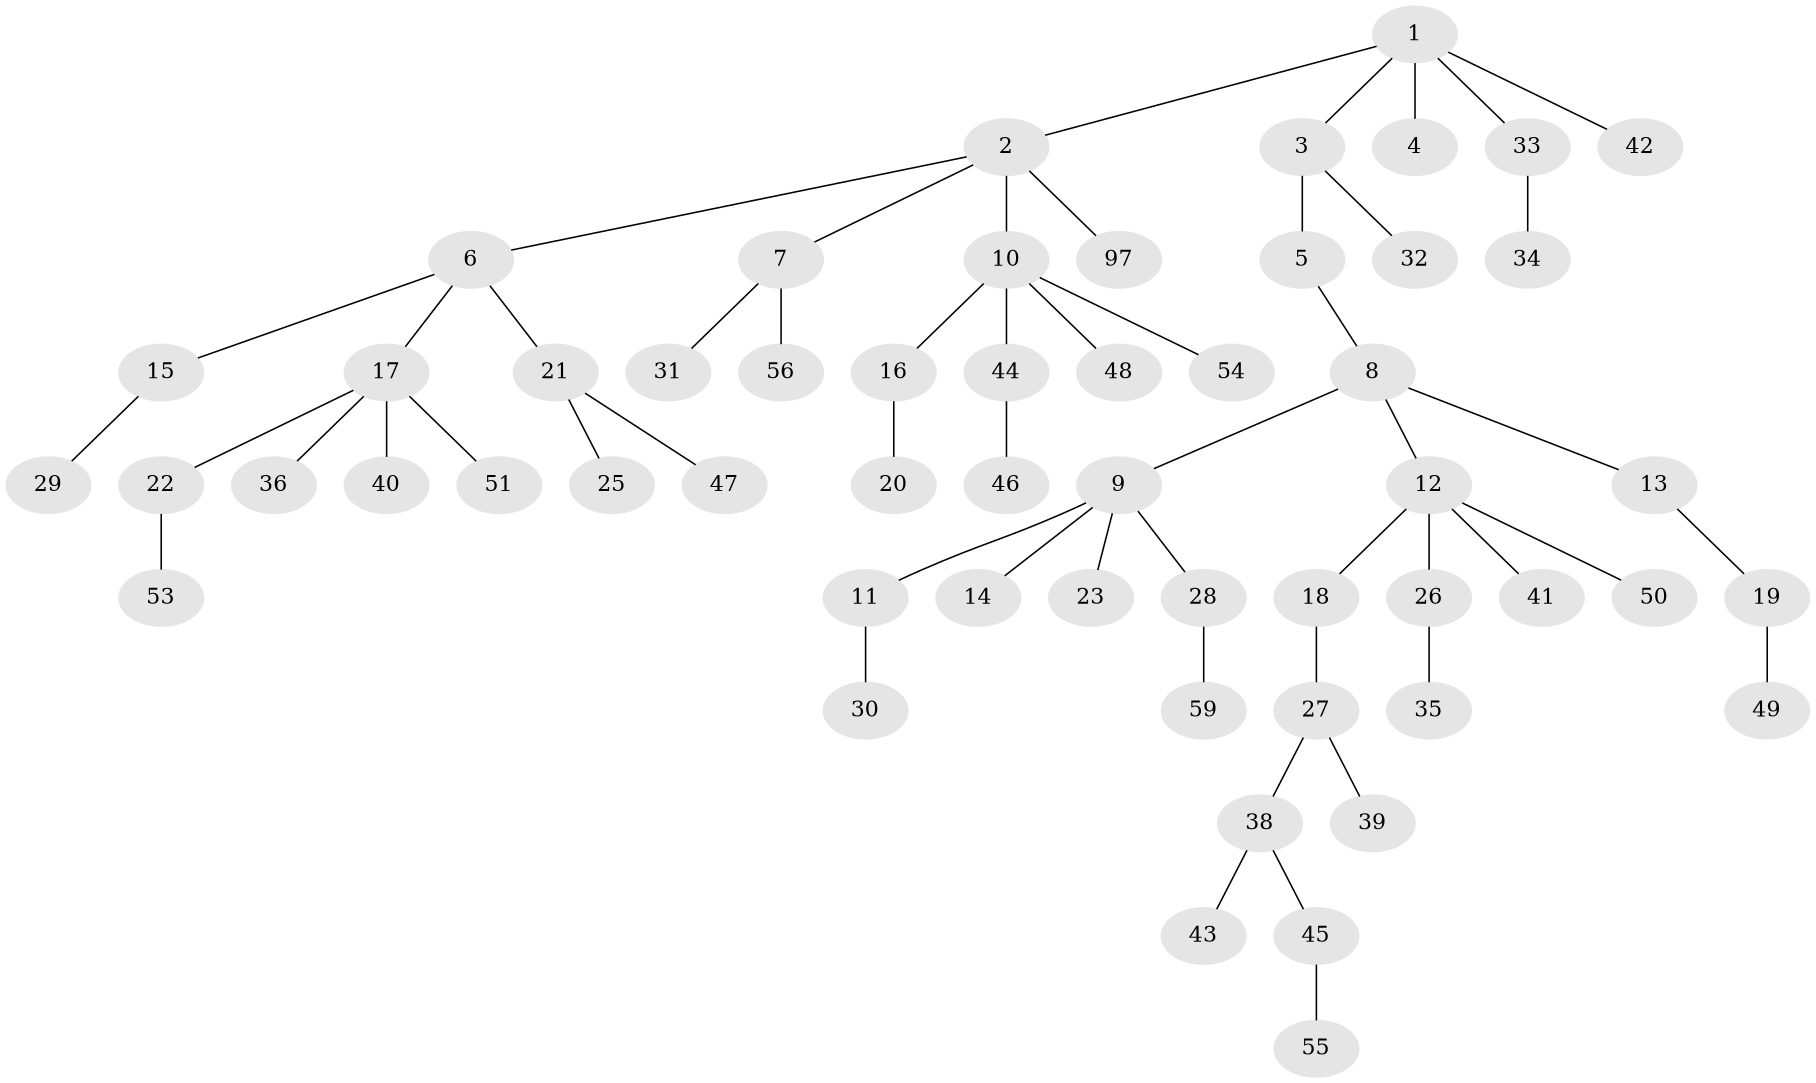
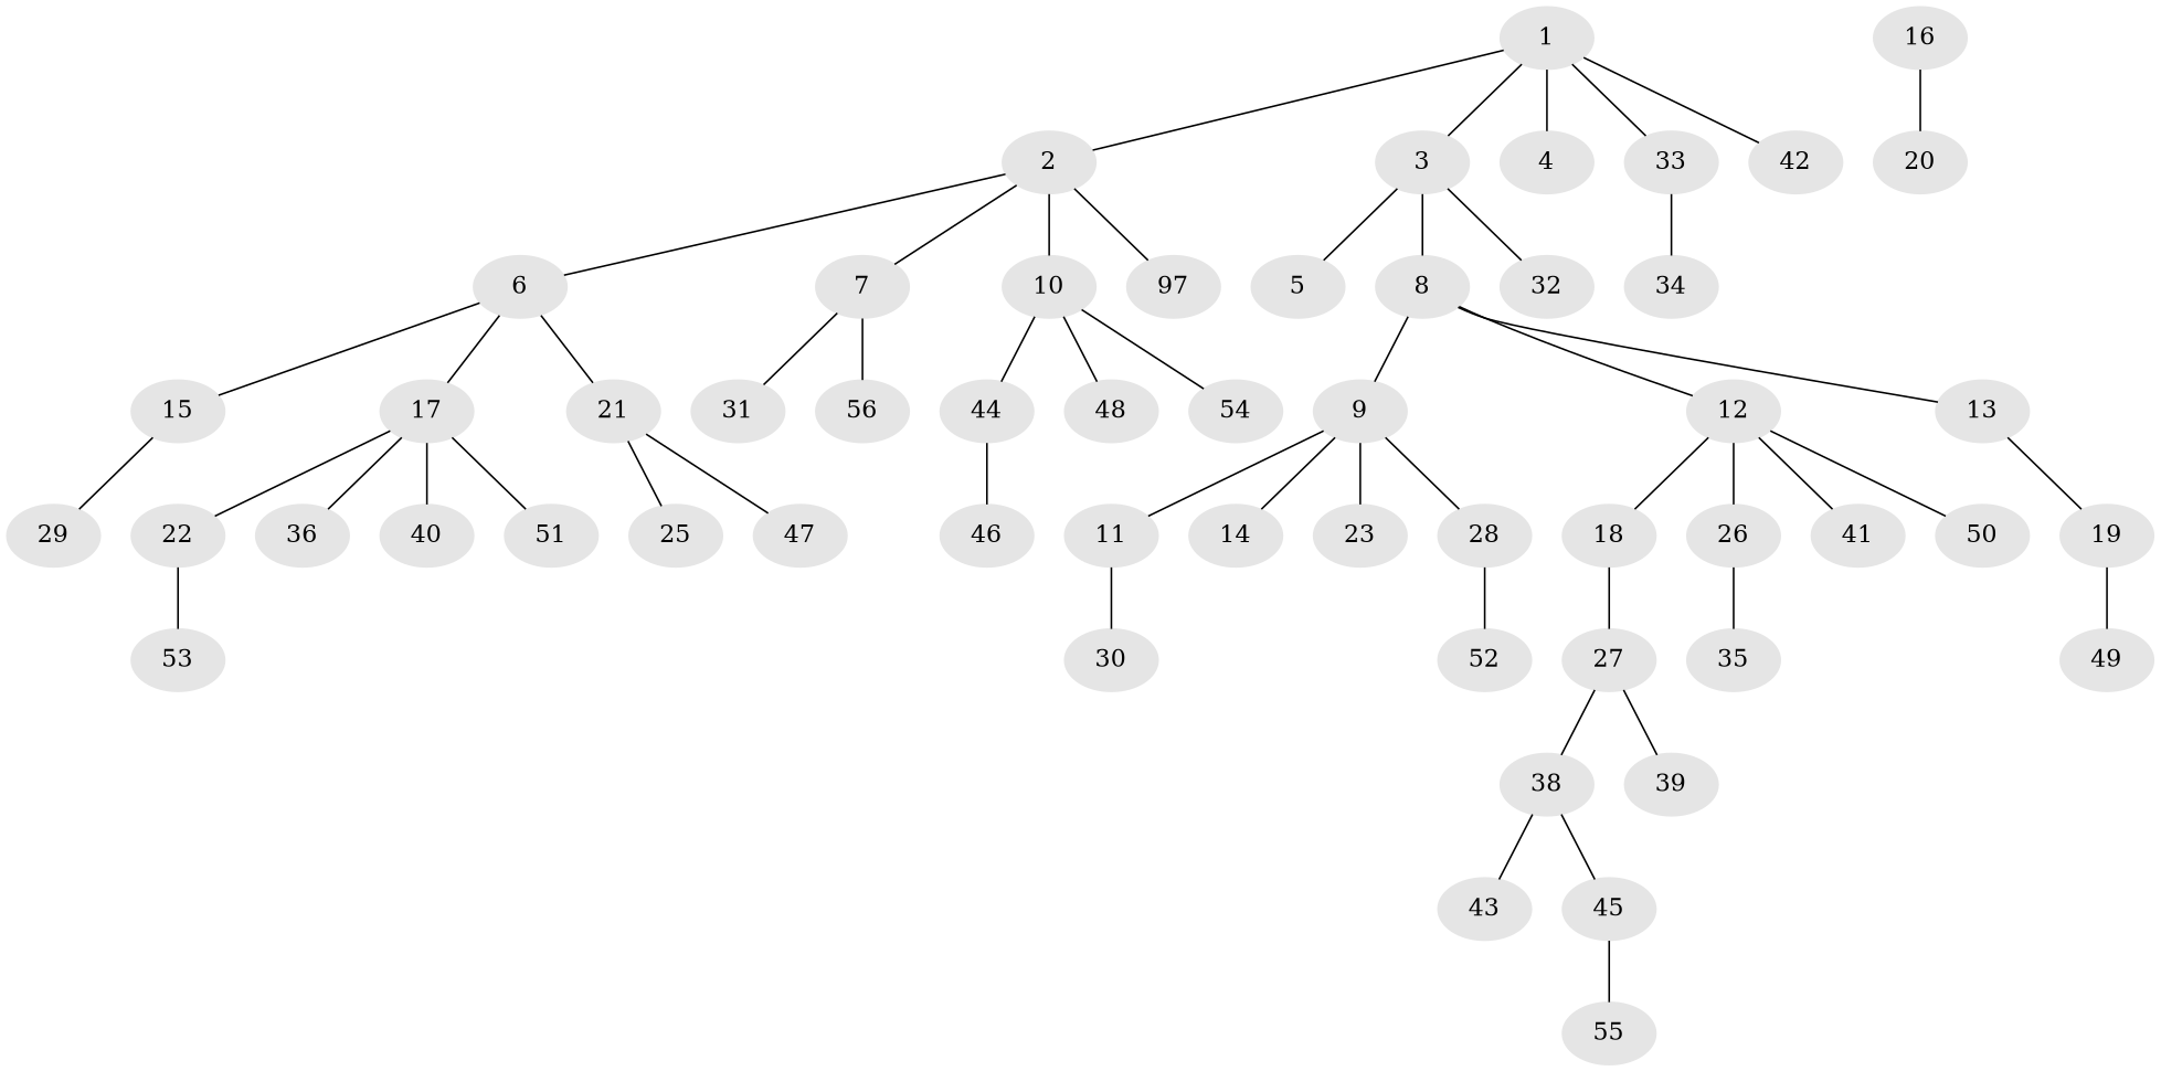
  graph {
    node [color=gray90 style=filled]
    1
    2
    3
    4
    33
    42
    6
    7
    10
    n10 [label=97]
    5
    8
    32
    34
    15
    17
    21
    31
    56
    16
    44
    48
    54
    9
    12
    13
    29
    22
    36
    40
    51
    25
    47
    11
    14
    23
    28
    18
    26
    41
    50
    19
    30
-   52 [label=59]
+   52
    20
    46
    27
    35
    49
    53
    38
    39
    43
    45
    55
    1 -- 2
    1 -- 3
    1 -- 4
    1 -- 33
    1 -- 42
    2 -- 6
    2 -- 7
    2 -- 10
    2 -- n10
    3 -- 5
-   5 -- 8
+   3 -- 8
    3 -- 32
    33 -- 34
    6 -- 15
    6 -- 17
    6 -- 21
    7 -- 31
    7 -- 56
-   10 -- 16
    10 -- 44
    10 -- 48
    10 -- 54
    8 -- 9
    8 -- 12
    8 -- 13
    15 -- 29
    17 -- 22
    17 -- 36
    17 -- 40
    17 -- 51
    21 -- 25
    21 -- 47
    16 -- 20
    44 -- 46
    9 -- 11
    9 -- 14
    9 -- 23
    9 -- 28
    12 -- 18
    12 -- 26
    12 -- 41
    12 -- 50
    13 -- 19
    22 -- 53
    11 -- 30
    28 -- 52
    18 -- 27
    26 -- 35
    19 -- 49
    27 -- 38
    27 -- 39
    38 -- 43
    38 -- 45
    45 -- 55
  }
